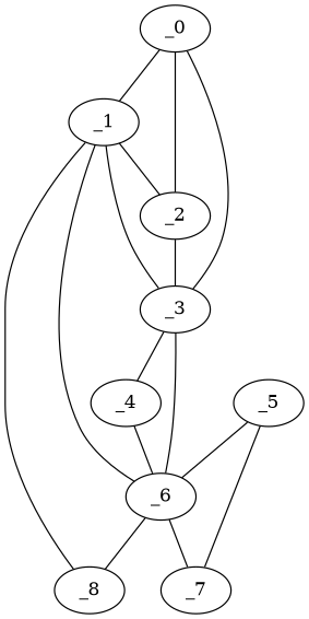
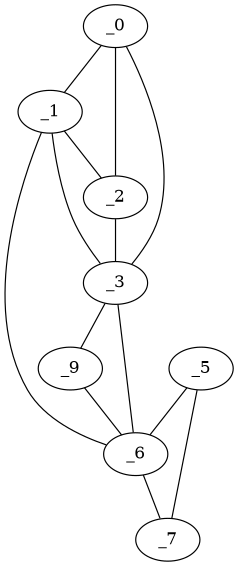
  graph {
    node [y=48]
    edge [valence=2]
    _0 [x=20 y=42]
    _1 [x=31 y=26]
    _2 [x=32 y=37]
    _3 [x=38 y=44]
    _6 [x=68 y=22]
-   _8 [x=99 y=18]
-   _4 [x=54]
+   _4 [x=54 label=_9]
    _7 [x=98 y=23]
    _5 [x=61]
    _0 -- _1 [valence=1]
    _0 -- _2 [valence=1]
    _0 -- _3
    _1 -- _2
    _1 -- _3 [valence=1]
    _1 -- _6
-   _1 -- _8 [valence=1]
    _2 -- _3
    _3 -- _6 [valence=1]
    _3 -- _4 [valence=1]
-   _6 -- _8
    _6 -- _7 [valence=1]
    _4 -- _6
    _5 -- _6
    _5 -- _7
  }
